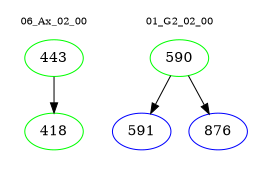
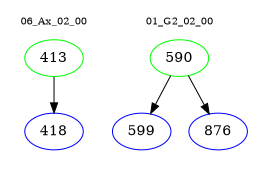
  digraph {
    node [color=blue]
    edge [color=black]
-   n1 [color=green label=443]
-   n2 [color=green label=418]
+   n1 [color=green label=413]
+   n2 [label=418]
    n3 [color=green label=590]
-   n4 [label=591]
+   n4 [label=599]
    n5 [label=876]
    subgraph cluster_1 {
      color=white
      fontsize=10
      label="06_Ax_02_00"
      n1
      n2
    }
    subgraph cluster_2 {
      color=white
      fontsize=10
      label="01_G2_02_00"
      n3
      n4
      n5
    }
    n1 -> n2
    n3 -> n4
    n3 -> n5
  }
